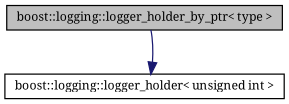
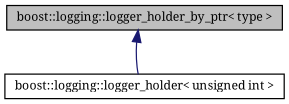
  digraph {
    fontname="Noto Serif"
    node [color=black fontname="Noto Serif" fontsize=10 shape=record style=filled]
    n1 [fillcolor=grey75 fontcolor=black height=0.2 label="boost::logging::logger_holder_by_ptr\< type \>" width=0.4]
    n2 [fillcolor=white height=0.2 label="boost::logging::logger_holder\< unsigned int \>" width=0.4]
-   n2 -> n1 [color=midnightblue dir=back fontname="Noto Serif" fontsize=10 labelfontname="FreeSans.ttf" labelfontsize=10 style=solid]
+   n1 -> n2 [color=midnightblue dir=back fontname="Noto Serif" fontsize=10 labelfontname="FreeSans.ttf" labelfontsize=10 style=solid]
  }
